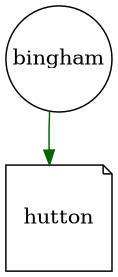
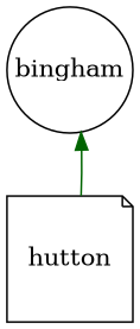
  digraph {
    node [fillcolor=white fixedsize=true style=filled]
    bingham [height=1 shape=circle width=1]
    hutton [height=1 shape=note width=1]
-   bingham -> hutton [arrowhead=normal color=darkgreen penwidth=1]
+   hutton -> bingham [arrowhead=normal color=darkgreen penwidth=1]
  }
